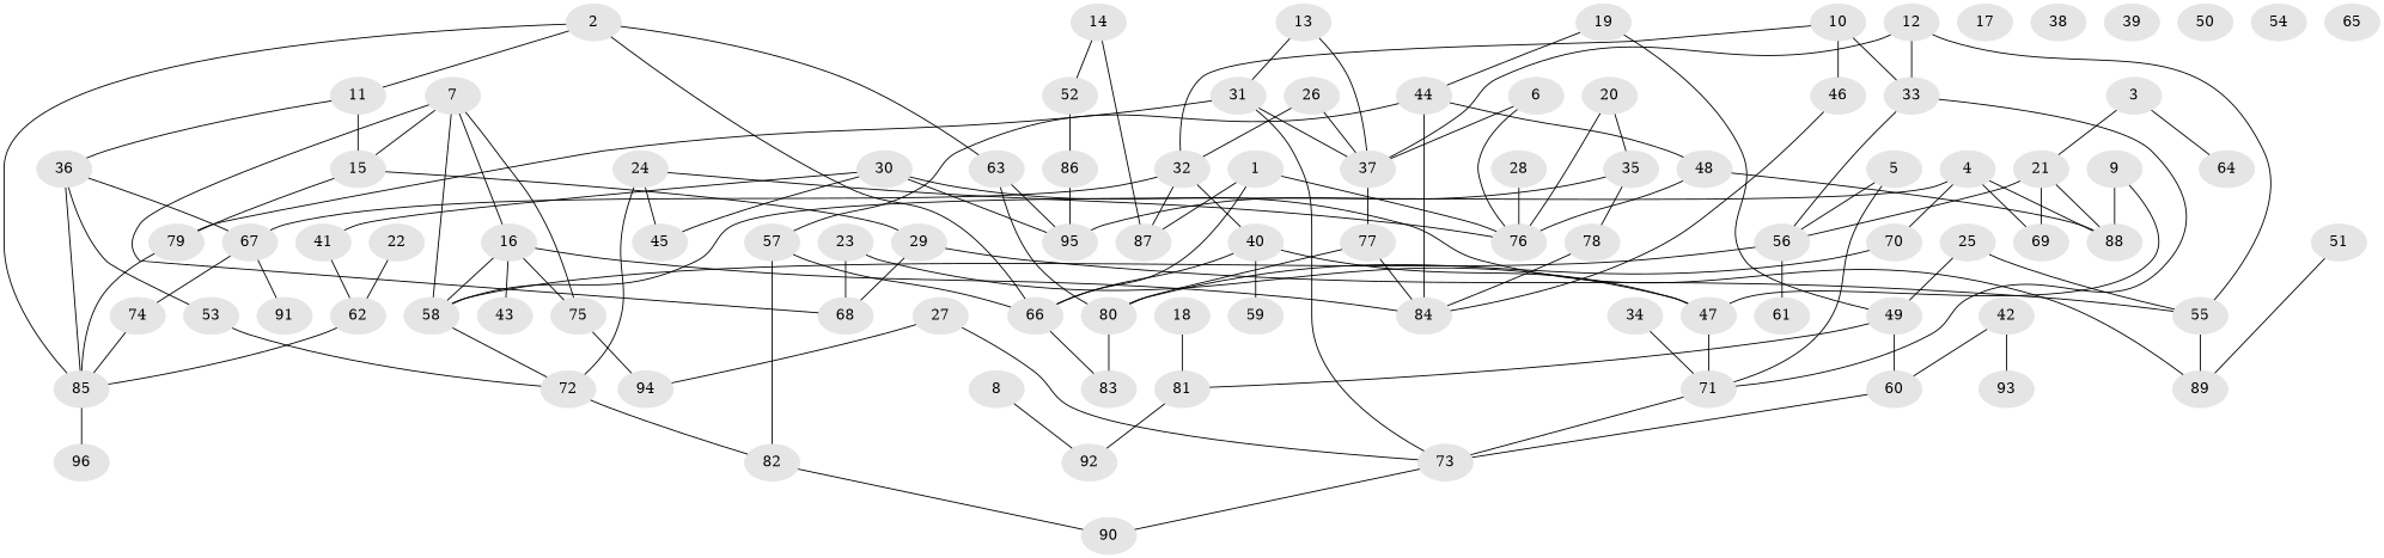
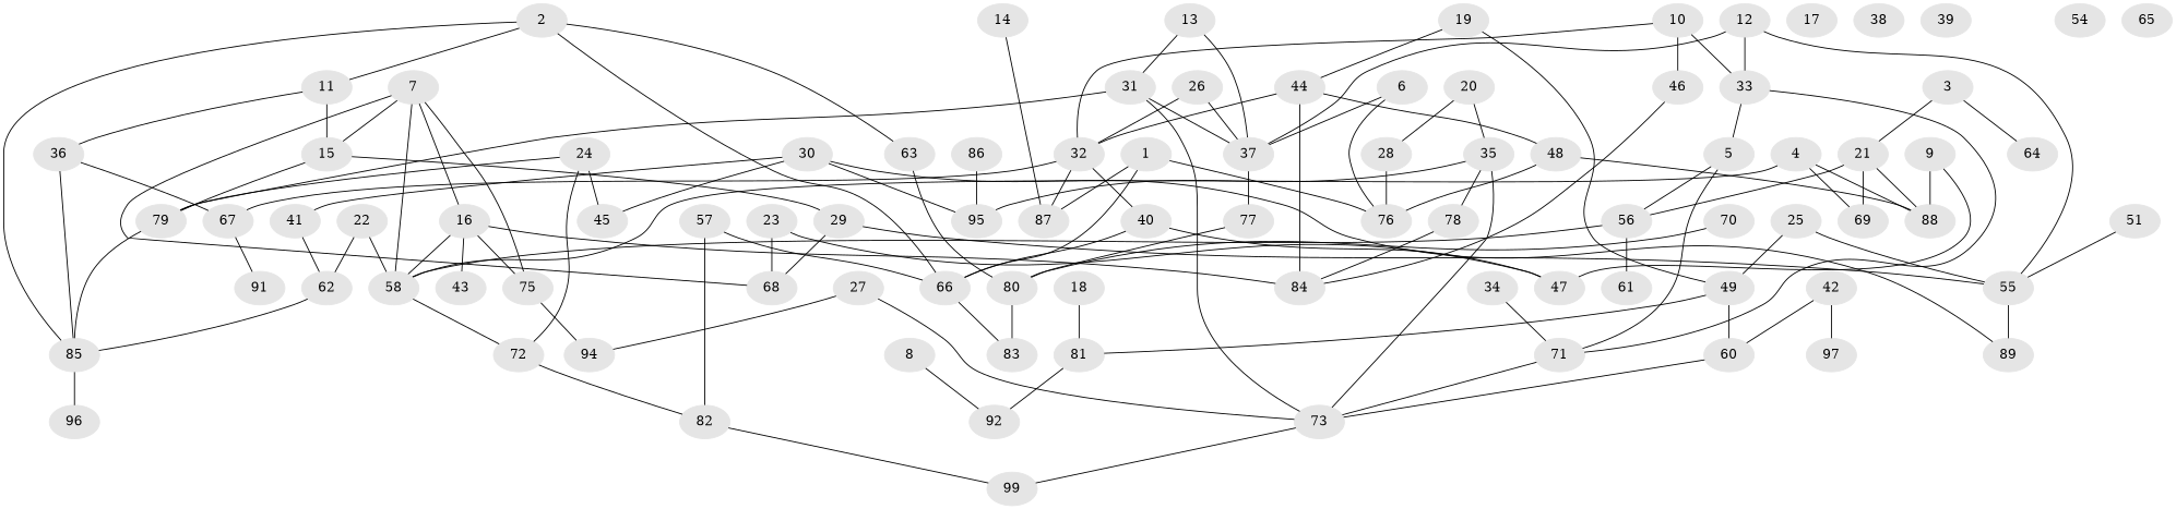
  graph {
    node [color=gray90 style=filled]
    1
    66
    76
    87
    83
    2
    11
    63
    85
    15
    36
    95
    80
    96
    3
    21
    64
    69
    88
    56
    4
    58
    70
    72
    5
    71
    61
    73
    6
    37
    77
    7
    16
    68
    75
    79
    29
    43
    84
    94
    8
    92
    9
    47
    10
    32
    33
    46
    40
    67
-   53
    12
    55
    89
    13
    31
    14
-   52
    86
    25
    49
    17
    18
    81
    19
    44
    48
    57
    60
    20
    35
    78
    22
    62
    23
    24
    45
    82
    26
    27
-   90
+   90 [label=99]
    28
    30
    41
-   59
-   74
    91
    34
    38
    39
    42
-   93
-   50
+   93 [label=97]
    51
    54
    65
    1 -- 66
    1 -- 76
    1 -- 87
    66 -- 83
    2 -- 66
    2 -- 11
    2 -- 63
    2 -- 85
    11 -- 15
    11 -- 36
-   63 -- 95
    63 -- 80
    85 -- 96
    15 -- 79
    15 -- 29
    36 -- 85
    36 -- 67
-   36 -- 53
    80 -- 83
    3 -- 21
    3 -- 64
    21 -- 69
    21 -- 88
    21 -- 56
    56 -- 58
    56 -- 61
    4 -- 69
    4 -- 88
    4 -- 58
-   4 -- 70
    58 -- 72
    70 -- 80
    72 -- 82
    5 -- 56
    5 -- 71
    71 -- 73
    73 -- 90
    6 -- 76
    6 -- 37
    37 -- 77
    77 -- 80
-   77 -- 84
    7 -- 15
    7 -- 58
    7 -- 16
    7 -- 68
    7 -- 75
    16 -- 58
    16 -- 75
    16 -- 43
    16 -- 84
    75 -- 94
    79 -- 85
    29 -- 68
    29 -- 55
    8 -- 92
    9 -- 88
    9 -- 47
-   47 -- 71
    10 -- 32
    10 -- 33
    10 -- 46
    32 -- 87
    32 -- 40
    32 -- 67
-   33 -- 56
+   33 -- 5
    33 -- 71
    46 -- 84
    40 -- 66
    40 -- 47
-   40 -- 59
-   67 -- 74
    67 -- 91
-   53 -- 72
    12 -- 37
    12 -- 33
    12 -- 55
    55 -- 89
    13 -- 37
    13 -- 31
    31 -- 73
    31 -- 37
    31 -- 79
    14 -- 87
-   14 -- 52
-   52 -- 86
    86 -- 95
    25 -- 55
    25 -- 49
    49 -- 81
    49 -- 60
    18 -- 81
    81 -- 92
    19 -- 49
    19 -- 44
    44 -- 84
    44 -- 48
-   44 -- 57
+   44 -- 32
    48 -- 76
    48 -- 88
    57 -- 66
    57 -- 82
    60 -- 73
-   20 -- 76
+   20 -- 28
    20 -- 35
    35 -- 95
+   35 -- 73
    35 -- 78
    78 -- 84
+   22 -- 58
    22 -- 62
    62 -- 85
    23 -- 68
    23 -- 47
    24 -- 72
-   24 -- 76
+   24 -- 79
    24 -- 45
    82 -- 90
    26 -- 37
    26 -- 32
    27 -- 73
    27 -- 94
    28 -- 76
    30 -- 95
    30 -- 89
    30 -- 45
    30 -- 41
    41 -- 62
-   74 -- 85
    34 -- 71
    42 -- 60
    42 -- 93
-   51 -- 89
+   51 -- 55
  }
